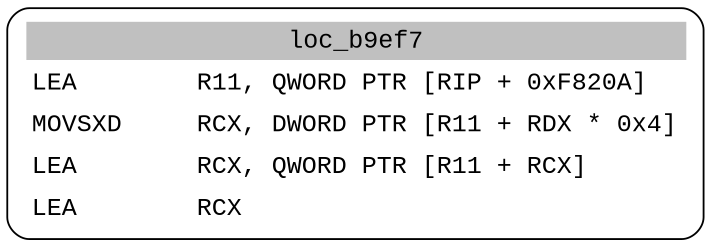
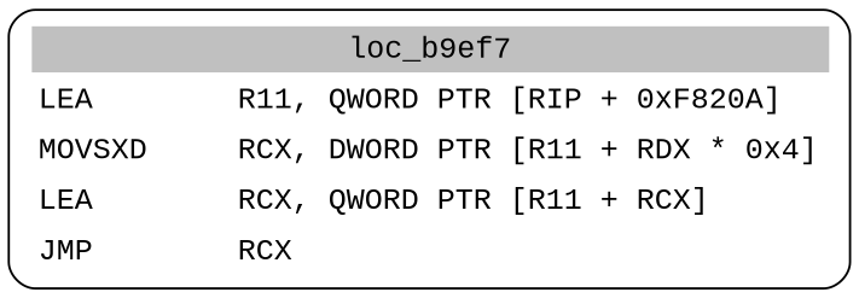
  digraph {
-   n1 [fontname="Courier New" label=<<table border="0" cellborder="0" cellpadding="3"><tr><td align="center" colspan="2" bgcolor="grey">loc_b9ef7</td></tr><tr><td align="left">LEA        R11, QWORD PTR [RIP + 0xF820A]</td></tr><tr><td align="left">MOVSXD     RCX, DWORD PTR [R11 + RDX * 0x4]</td></tr><tr><td align="left">LEA        RCX, QWORD PTR [R11 + RCX]</td></tr><tr><td align="left">LEA        RCX</td></tr></table>> shape=Mrecord]
+   n1 [fontname="Courier New" label=<<table border="0" cellborder="0" cellpadding="3"><tr><td align="center" colspan="2" bgcolor="grey">loc_b9ef7</td></tr><tr><td align="left">LEA        R11, QWORD PTR [RIP + 0xF820A]</td></tr><tr><td align="left">MOVSXD     RCX, DWORD PTR [R11 + RDX * 0x4]</td></tr><tr><td align="left">LEA        RCX, QWORD PTR [R11 + RCX]</td></tr><tr><td align="left">JMP        RCX</td></tr></table>> shape=Mrecord]
  }
